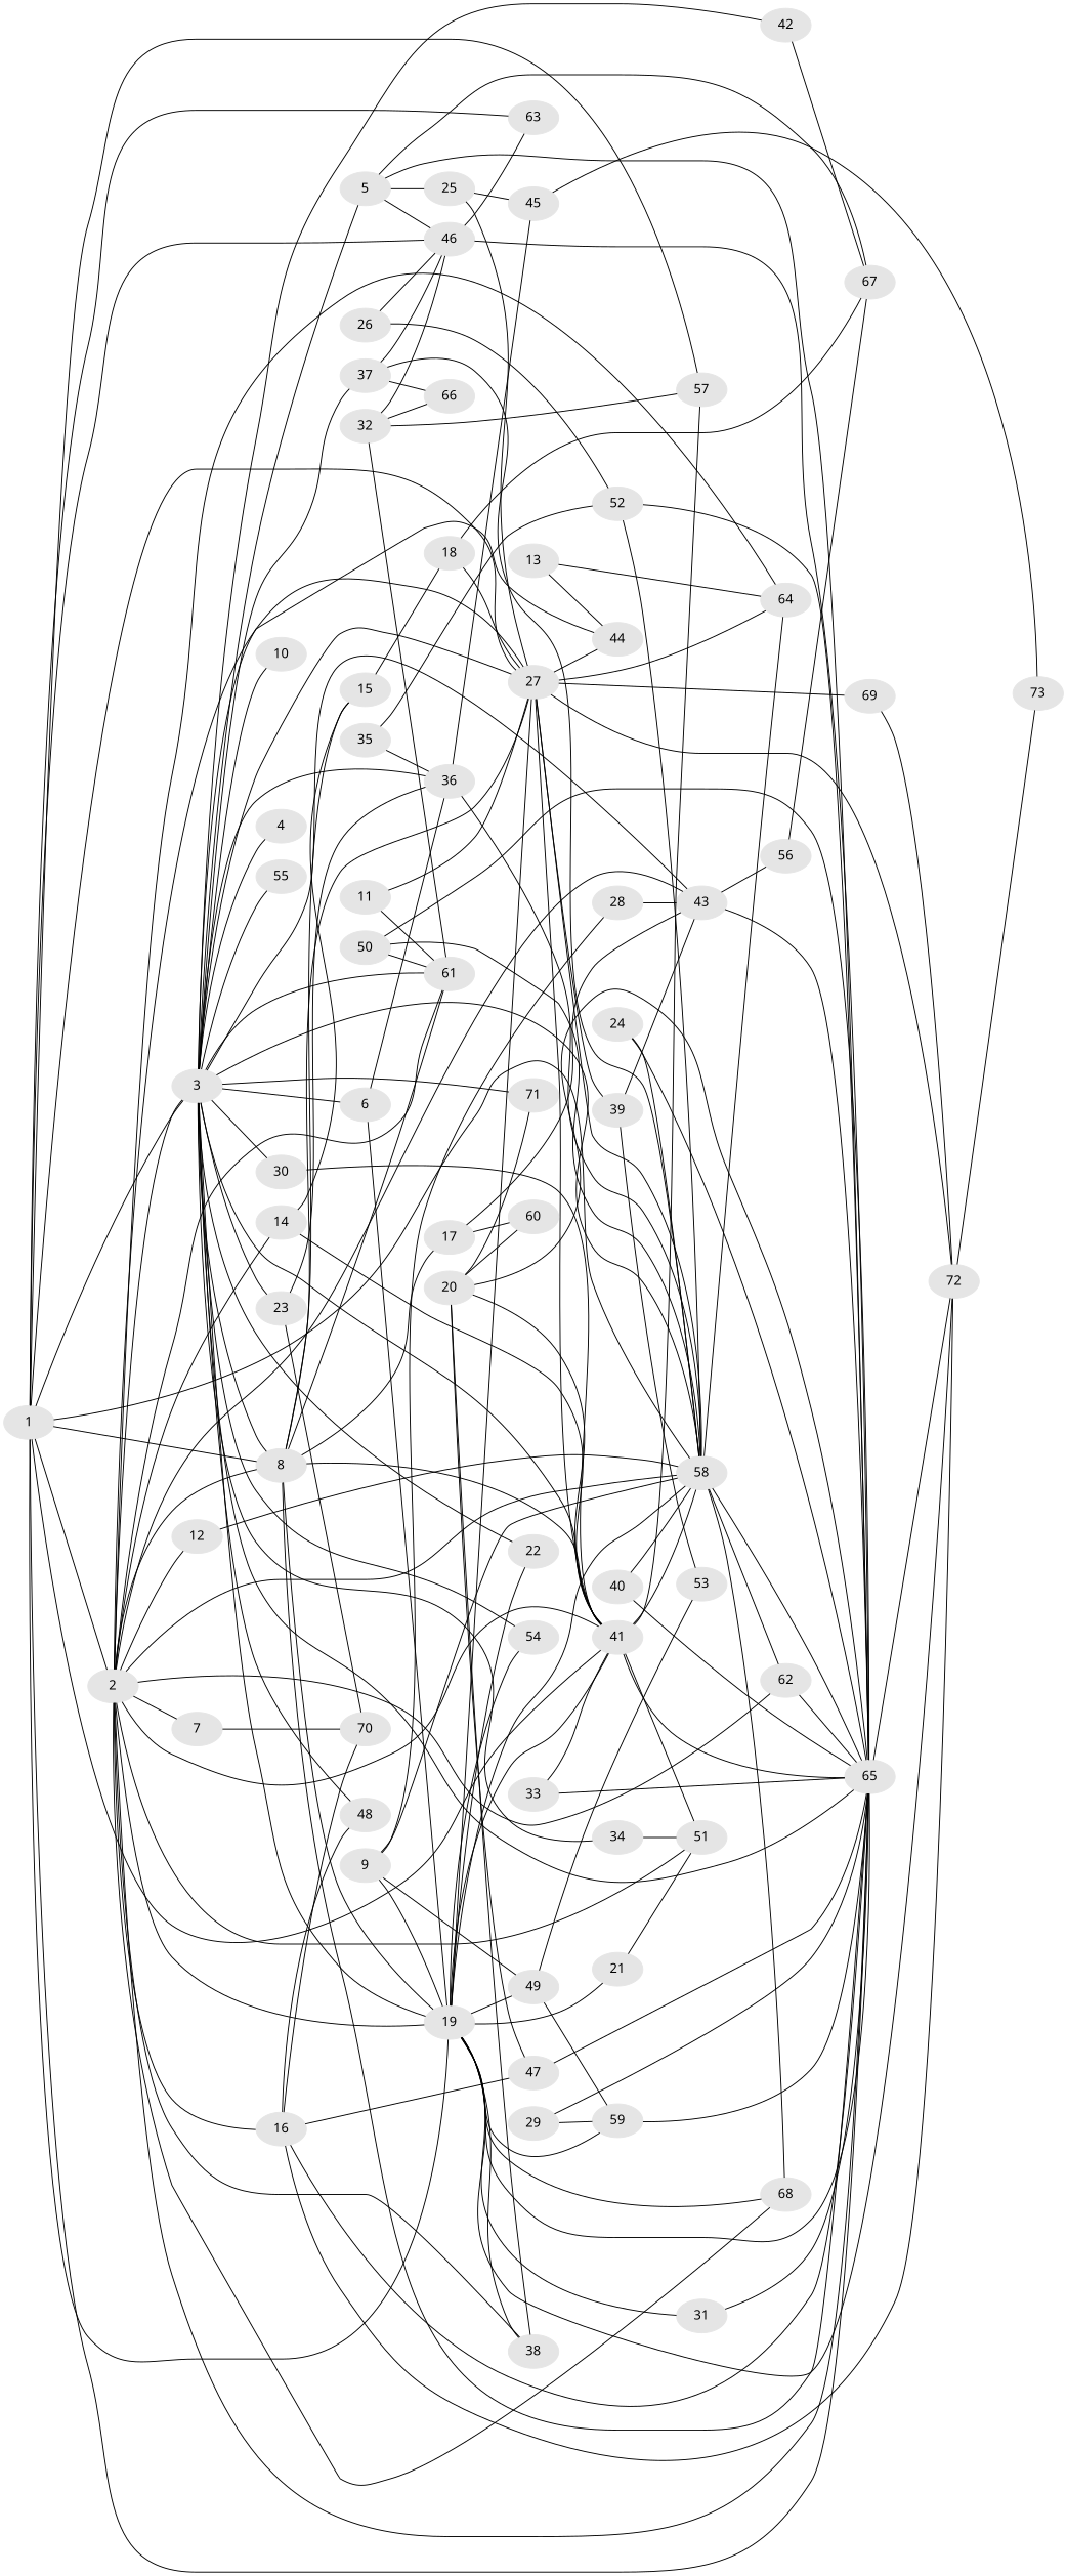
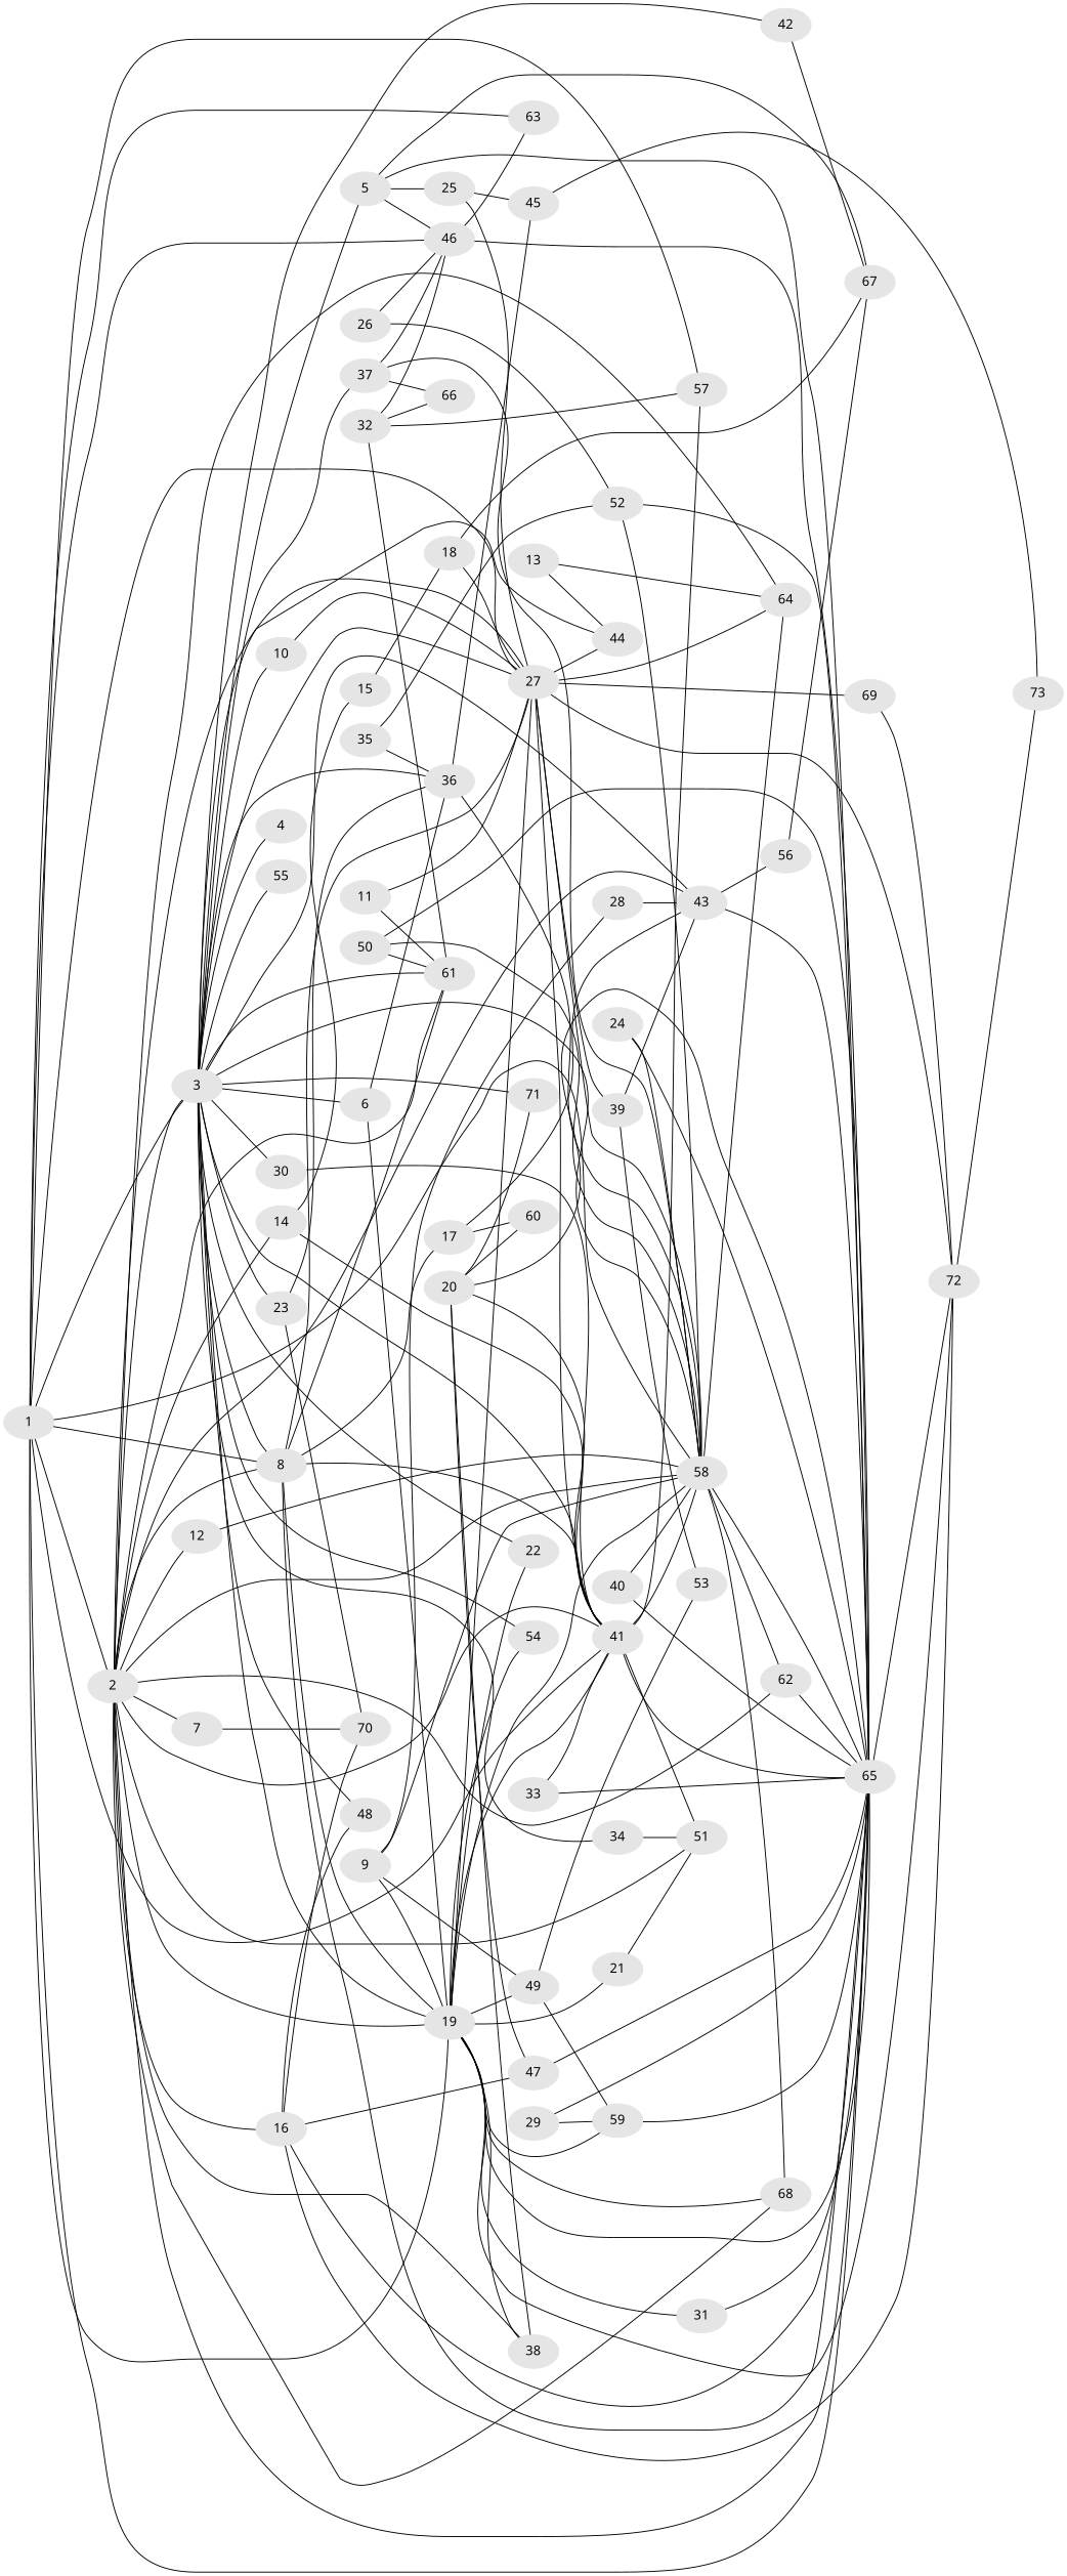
  graph {
    fontname="Noto Sans"
    rankdir=LR
    node [color=gray90 fontname="Noto Sans" style=filled]
    edge [fontname="Noto Sans" weight=1.0]
    1
    2
    3
    8
    19
    27
    41
    46
    57
    58
    63
    65
    7
    12
    14
    16
    38
    43
    51
    61
    62
    64
    68
    4
    5
    6
    10
    22
    23
    30
    34
    36
    37
    42
    44
    48
    54
    55
    71
    15
    17
    49
    72
    21
    31
    59
    39
    69
    70
    47
    56
    25
    67
    45
    66
    18
    60
    9
    28
    53
    11
    13
    73
    20
    24
    26
    52
    29
    32
    33
    35
    40
    50
    1 -- 2 [weight=2.0]
    1 -- 3
    1 -- 8
    1 -- 19
    1 -- 27
    1 -- 41
    1 -- 46
    1 -- 57
    1 -- 58
    1 -- 63
    1 -- 65
    2 -- 3 [weight=2.0]
    2 -- 8 [weight=2.0]
    2 -- 19 [weight=3.0]
    2 -- 27 [weight=2.0]
    2 -- 41 [weight=3.0]
    2 -- 58 [weight=3.0]
    2 -- 65 [weight=2.0]
    2 -- 7 [weight=2.0]
    2 -- 12
    2 -- 14
    2 -- 16 [weight=2.0]
    2 -- 38 [weight=2.0]
    2 -- 43
    2 -- 51
    2 -- 61
    2 -- 62
    2 -- 64
    2 -- 68
    3 -- 8 [weight=2.0]
    3 -- 19
    3 -- 27
    3 -- 41
    3 -- 58
-   3 -- 65
    3 -- 43
    3 -- 61
    3 -- 4
    3 -- 5
    3 -- 6
    3 -- 10
    3 -- 22
    3 -- 23
    3 -- 30
    3 -- 34
    3 -- 36
    3 -- 37
    3 -- 42
    3 -- 44
    3 -- 48
    3 -- 54
    3 -- 55
    3 -- 71
    8 -- 19
    8 -- 27
    8 -- 41
    8 -- 65 [weight=2.0]
    8 -- 61
-   8 -- 15
    8 -- 17
    19 -- 27 [weight=2.0]
    19 -- 41
    19 -- 58
    19 -- 65
    19 -- 38
    19 -- 68
    19 -- 22
    19 -- 54
    19 -- 49
    19 -- 72
    19 -- 21
    19 -- 31
    19 -- 59
    27 -- 41
    27 -- 58
    27 -- 64
    27 -- 44 [weight=2.0]
    27 -- 72
    27 -- 39
    27 -- 69
    41 -- 57
    41 -- 58
    41 -- 65
    41 -- 51 [weight=2.0]
    46 -- 63
    46 -- 65
    58 -- 65 [weight=2.0]
    58 -- 62
    58 -- 64
    58 -- 68
    65 -- 72
    7 -- 70
    12 -- 58
    14 -- 41
    14 -- 15
    16 -- 65
    16 -- 48
    16 -- 72
    16 -- 70
    16 -- 47
    43 -- 65
    43 -- 56
    62 -- 65
    5 -- 46
    5 -- 65
    5 -- 25
    5 -- 67
    6 -- 19
    6 -- 36
+   10 -- 27
    23 -- 36
    23 -- 70
    30 -- 41
    34 -- 51
    36 -- 58
    36 -- 45
    37 -- 46
    37 -- 58
    37 -- 66
    42 -- 67
    15 -- 18
    17 -- 43
    17 -- 60
    49 -- 59
    49 -- 53
    72 -- 73
    21 -- 51
    31 -- 65
    59 -- 65
    39 -- 43
    39 -- 53
    69 -- 72
    47 -- 65
    56 -- 67
    25 -- 27
    25 -- 45
    45 -- 73
    18 -- 27
    18 -- 67
    9 -- 19
    9 -- 58
    9 -- 49
    9 -- 28
    28 -- 43
    11 -- 27
    11 -- 61
    13 -- 64
    13 -- 44
    20 -- 41
    20 -- 65
    20 -- 38
    20 -- 71
    20 -- 47
    20 -- 60
    24 -- 58
    24 -- 65
    26 -- 46
    26 -- 52
    52 -- 58
    52 -- 65
    29 -- 65
    29 -- 59
    32 -- 46
    32 -- 57
    32 -- 61
    32 -- 66
    33 -- 41
    33 -- 65
    35 -- 36
    35 -- 52
    40 -- 58
    40 -- 65
    50 -- 58
    50 -- 65
    50 -- 61
  }
